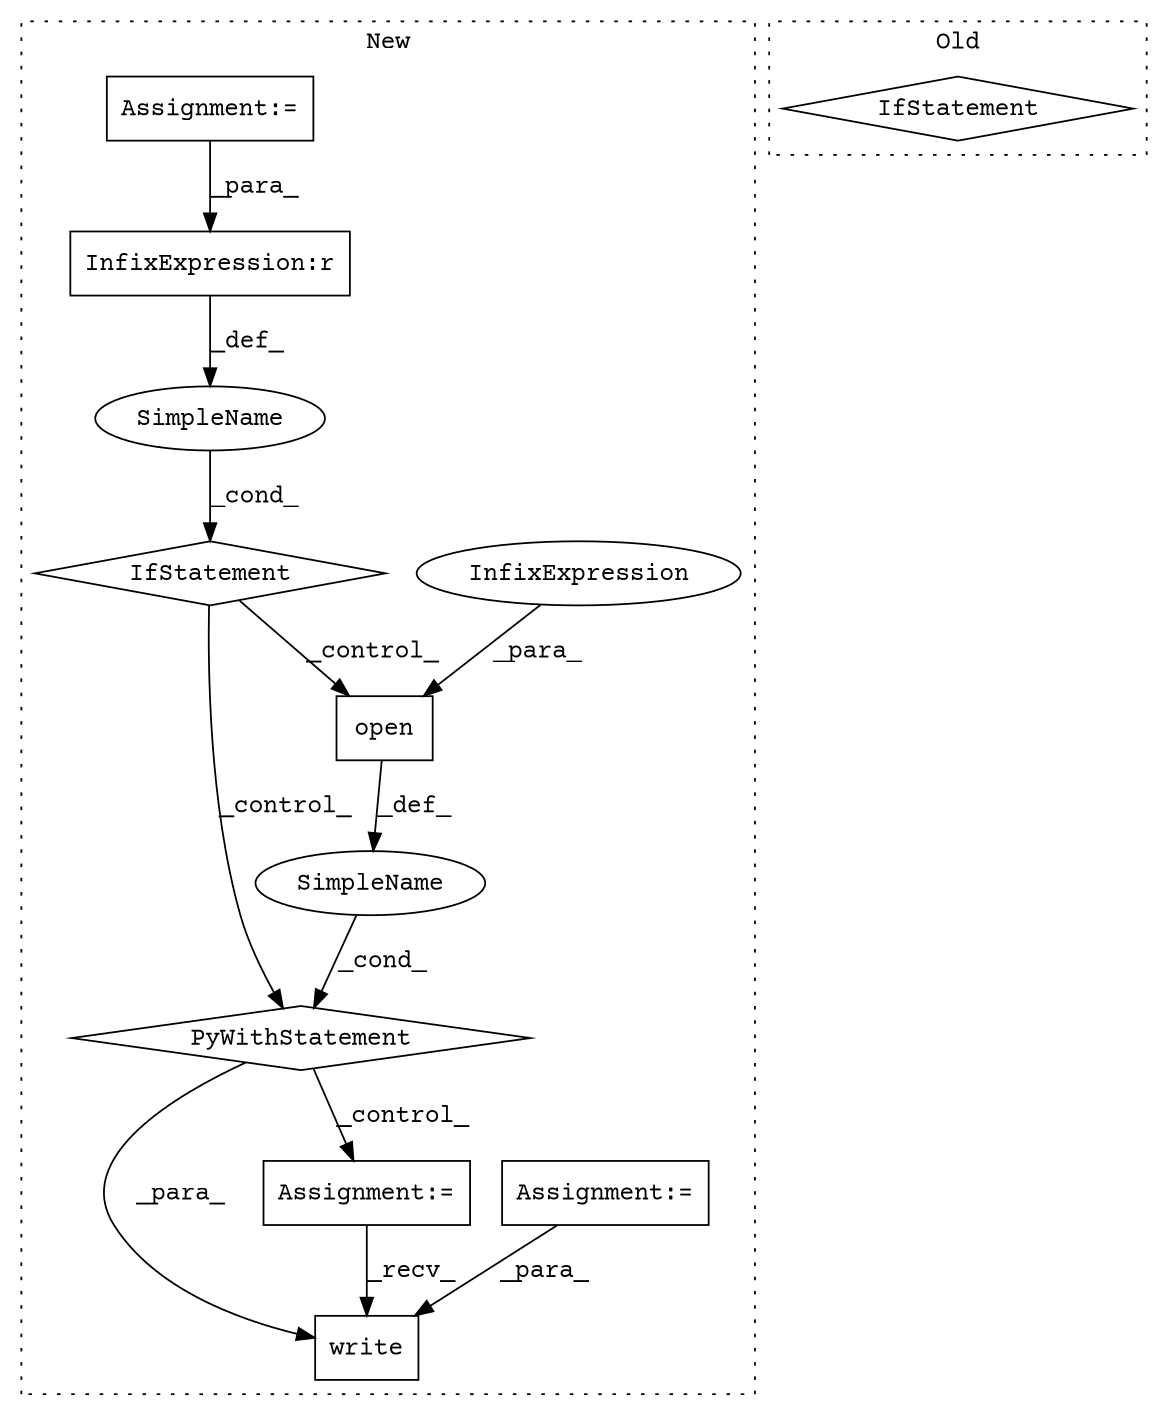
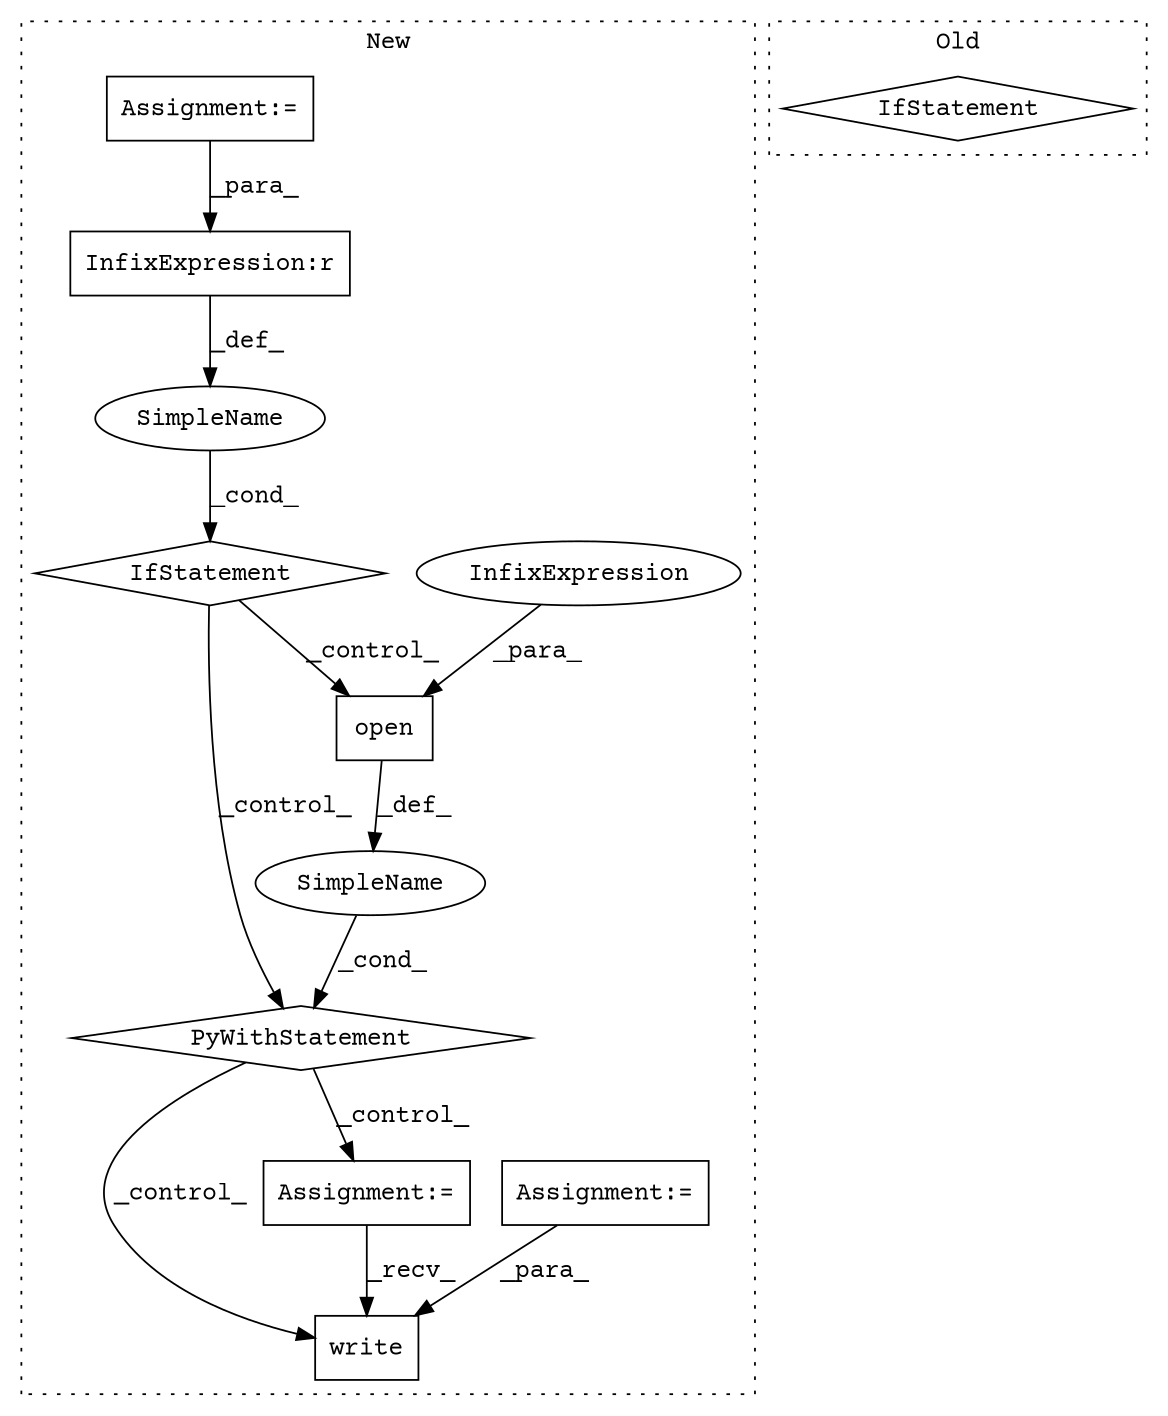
  digraph {
    fontname="Courier Prime"
    node [a=7 fontname="Courier Prime" shape=box]
    edge [fontname="Courier Prime"]
    n1 [a=32 l="6,1" label=write s="5794,5839"]
    n2 [l=4 label="Assignment:=" s=4528]
    n3 [l=5 label="Assignment:=" s=5771]
    n4 [a=42 label=SimpleName shape=ellipse]
    n5 [a=104 l="10,2" label=PyWithStatement s="5663,5753" shape=diamond]
    n6 [a=32 l="5,1" label=open s="5673,5752"]
    n7 [a=45 l=7 label=InfixExpression s=5745 shape=ellipse]
    n8 [a=25 l="4,2" label=IfStatement s="5586,5622" shape=diamond]
    n9 [a=42 label=SimpleName shape=ellipse]
    n10 [a=27 l=4 label="InfixExpression:r" s=5617]
    n11 [l=2 label="Assignment:=" s=5575]
    n12 [a=25 l="10,2" label=IfStatement s="4802,4841" shape=diamond]
    subgraph cluster_1 {
      label=New
      style=dotted
      n1
      n2
      n3
      n4
      n5
      n6
      n7
      n8
      n9
      n10
      n11
    }
    subgraph cluster_2 {
      label=Old
      style=dotted
      n12
    }
    n2 -> n1 [label=_para_]
    n3 -> n1 [label=_recv_]
    n4 -> n5 [label=_cond_]
-   n5 -> n1 [label=_para_]
+   n5 -> n1 [label=_control_]
    n5 -> n3 [label=_control_]
    n6 -> n4 [label=_def_]
    n7 -> n6 [label=_para_]
    n8 -> n5 [label=_control_]
    n8 -> n6 [label=_control_]
    n9 -> n8 [label=_cond_]
    n10 -> n9 [label=_def_]
    n11 -> n10 [label=_para_]
  }
